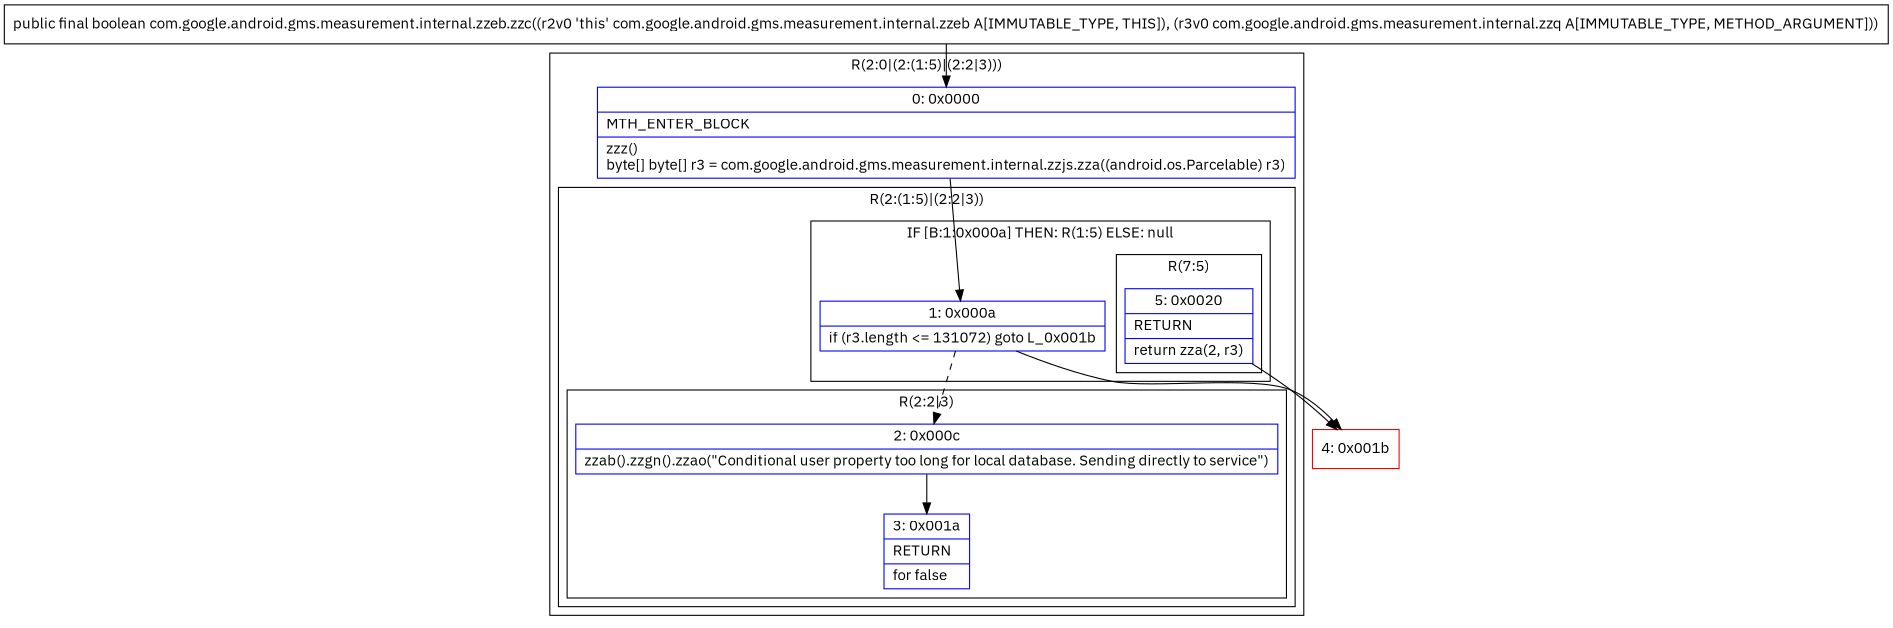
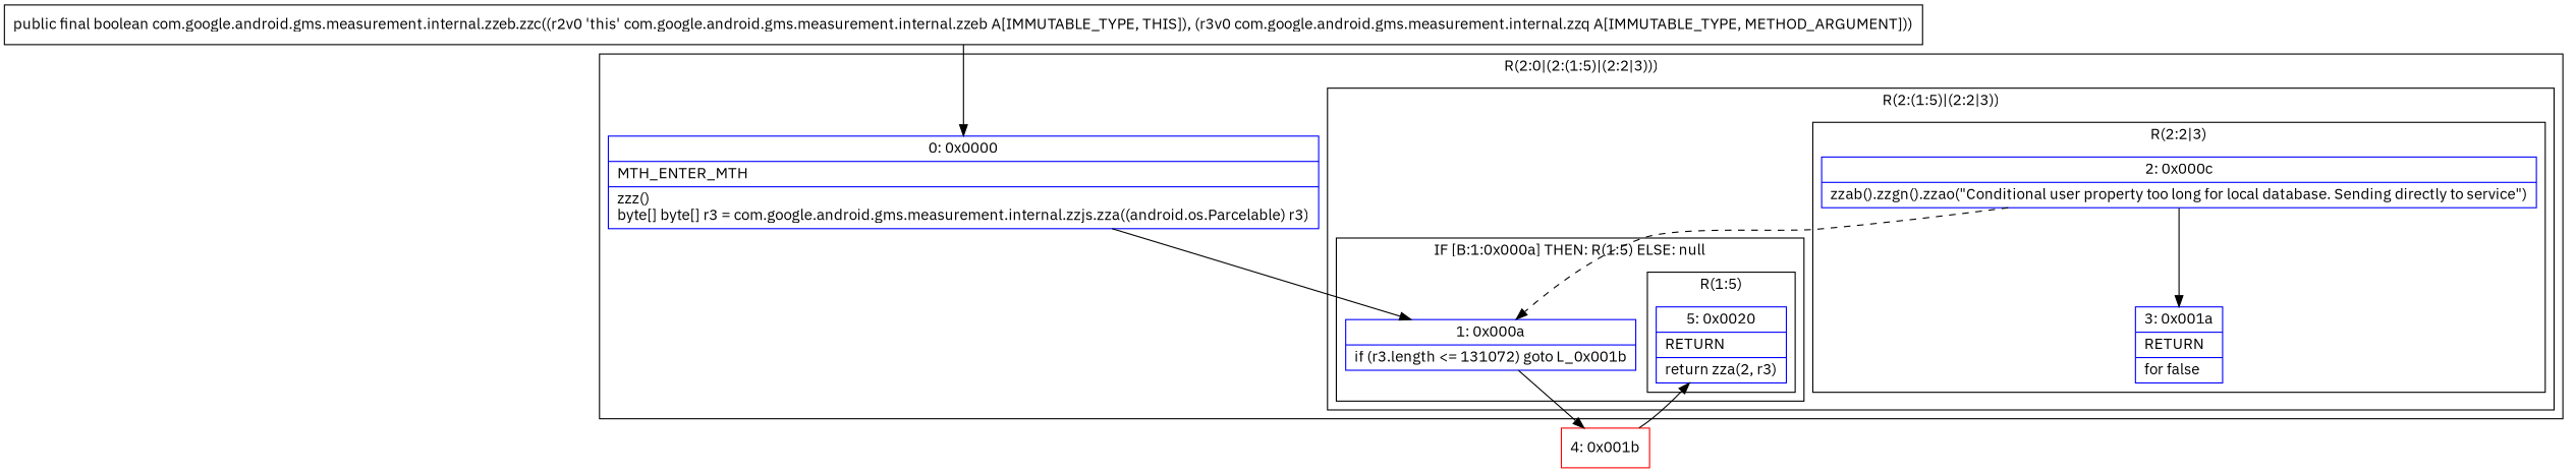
  digraph {
    fontname="IBM Plex Sans"
    node [color=blue fontname="IBM Plex Sans" shape=record]
    edge [fontname="IBM Plex Sans"]
    n1 [label="{5\:\ 0x0020|RETURN\l|return zza(2, r3)\l}"]
    n2 [label="{1\:\ 0x000a|if (r3.length \<= 131072) goto L_0x001b\l}"]
    n3 [label="{2\:\ 0x000c|zzab().zzgn().zzao(\"Conditional user property too long for local database. Sending directly to service\")\l}"]
    n4 [label="{3\:\ 0x001a|RETURN\l|for false\l}"]
-   n5 [label="{0\:\ 0x0000|MTH_ENTER_BLOCK\l|zzz()\lbyte[] byte[] r3 = com.google.android.gms.measurement.internal.zzjs.zza((android.os.Parcelable) r3)\l}"]
+   n5 [label="{0\:\ 0x0000|MTH_ENTER_MTH\l|zzz()\lbyte[] byte[] r3 = com.google.android.gms.measurement.internal.zzjs.zza((android.os.Parcelable) r3)\l}"]
    n6 [color=red label="{4\:\ 0x001b}"]
    n7 [label="{public final boolean com.google.android.gms.measurement.internal.zzeb.zzc((r2v0 'this' com.google.android.gms.measurement.internal.zzeb A[IMMUTABLE_TYPE, THIS]), (r3v0 com.google.android.gms.measurement.internal.zzq A[IMMUTABLE_TYPE, METHOD_ARGUMENT])) }" color=""]
    subgraph cluster_1 {
      label="R(2:0|(2:(1:5)|(2:2|3)))"
      n5
      subgraph cluster_2 {
        label="R(2:(1:5)|(2:2|3))"
        subgraph cluster_3 {
          label="IF [B:1:0x000a] THEN: R(1:5) ELSE: null"
          n2
          subgraph cluster_4 {
-           label="R(7:5)"
+           label="R(1:5)"
            n1
          }
        }
        subgraph cluster_5 {
          label="R(2:2|3)"
          n3
          n4
        }
      }
    }
-   n2 -> n3 [style=dashed]
+   n3 -> n2 [style=dashed]
    n2 -> n6
    n3 -> n4
    n5 -> n2
-   n1 -> n6
+   n6 -> n1
    n7 -> n5
  }
